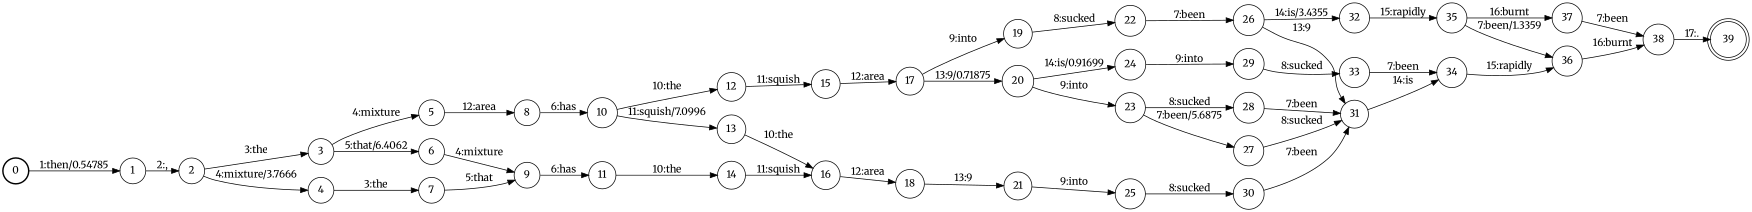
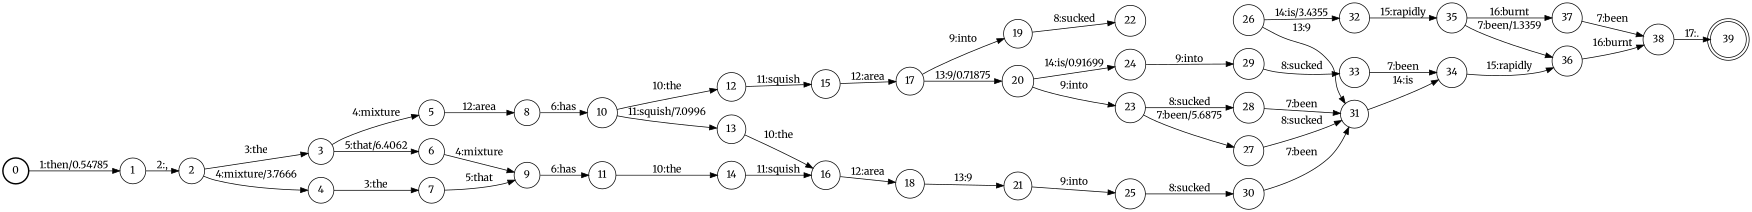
  digraph {
    fontname=Merriweather
    nodesep=0.25
    rankdir=LR
    ranksep=0.4
    node [fontname=Merriweather fontsize=14 shape=circle style=solid]
    edge [fontname=Merriweather fontsize=14]
    n1 [label=0 style=bold]
    n2 [label=1]
    n3 [label=2]
    n4 [label=3]
    n5 [label=4]
    n6 [label=5]
    n7 [label=6]
    n8 [label=7]
    n9 [label=8]
    n10 [label=9]
    n11 [label=10]
    n12 [label=11]
    n13 [label=12]
    n14 [label=13]
    n15 [label=14]
    n16 [label=15]
    n17 [label=16]
    n18 [label=17]
    n19 [label=18]
    n20 [label=19]
    n21 [label=20]
    n22 [label=21]
    n23 [label=22]
    n24 [label=23]
    n25 [label=24]
    n26 [label=25]
    n27 [label=26]
    n28 [label=27]
    n29 [label=28]
    n30 [label=29]
    n31 [label=30]
    n32 [label=31]
    n33 [label=32]
    n34 [label=33]
    n35 [label=34]
    n36 [label=35]
    n37 [label=36]
    n38 [label=37]
    n39 [label=38]
    n40 [label=39 shape=doublecircle]
    n1 -> n2 [label="1:then/0.54785"]
    n2 -> n3 [label="2:,"]
    n3 -> n4 [label="3:the"]
    n3 -> n5 [label="4:mixture/3.7666"]
    n4 -> n6 [label="4:mixture"]
    n4 -> n7 [label="5:that/6.4062"]
    n5 -> n8 [label="3:the"]
    n6 -> n9 [label="12:area"]
    n7 -> n10 [label="4:mixture"]
    n8 -> n10 [label="5:that"]
    n9 -> n11 [label="6:has"]
    n10 -> n12 [label="6:has"]
    n11 -> n13 [label="10:the"]
    n11 -> n14 [label="11:squish/7.0996"]
    n12 -> n15 [label="10:the"]
    n13 -> n16 [label="11:squish"]
    n14 -> n17 [label="10:the"]
    n15 -> n17 [label="11:squish"]
    n16 -> n18 [label="12:area"]
    n17 -> n19 [label="12:area"]
    n18 -> n20 [label="9:into"]
    n18 -> n21 [label="13:9/0.71875"]
    n19 -> n22 [label="13:9"]
    n20 -> n23 [label="8:sucked"]
    n21 -> n24 [label="9:into"]
    n21 -> n25 [label="14:is/0.91699"]
    n22 -> n26 [label="9:into"]
-   n23 -> n27 [label="7:been"]
    n24 -> n28 [label="7:been/5.6875"]
    n24 -> n29 [label="8:sucked"]
    n25 -> n30 [label="9:into"]
    n26 -> n31 [label="8:sucked"]
    n27 -> n32 [label="13:9"]
    n27 -> n33 [label="14:is/3.4355"]
    n28 -> n32 [label="8:sucked"]
    n29 -> n32 [label="7:been"]
    n30 -> n34 [label="8:sucked"]
    n31 -> n32 [label="7:been"]
    n32 -> n35 [label="14:is"]
    n33 -> n36 [label="15:rapidly"]
    n34 -> n35 [label="7:been"]
    n35 -> n37 [label="15:rapidly"]
    n36 -> n37 [label="7:been/1.3359"]
    n36 -> n38 [label="16:burnt"]
    n37 -> n39 [label="16:burnt"]
    n38 -> n39 [label="7:been"]
    n39 -> n40 [label="17:."]
  }
